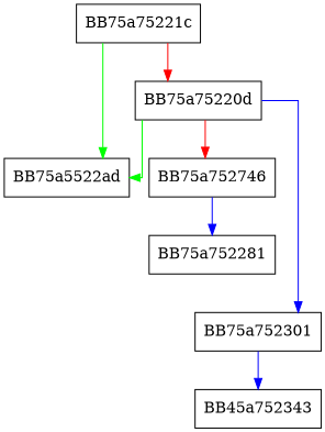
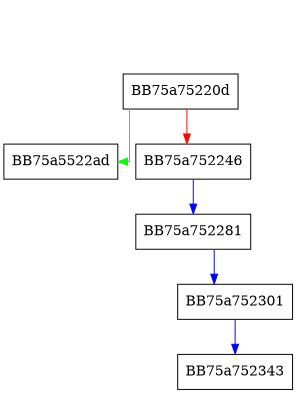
  digraph {
    fontname="DejaVu Serif"
    splines=ortho
    node [fontname="DejaVu Serif" shape=box]
    edge [color=blue fontname="DejaVu Serif"]
    n1 [label=BB75a5522ad]
-   BB75a75221c
    n3 [label=BB75a75220d]
-   BB75a752246 [label=BB75a752746]
+   BB75a752246
    BB75a752281
    BB75a752301
-   BB75a752343 [label=BB45a752343]
-   BB75a75221c -> n1 [color=green]
-   BB75a75221c -> n3 [color=red]
+   BB75a752343
    n3 -> n1 [color=green]
    n3 -> BB75a752246 [color=red]
    BB75a752246 -> BB75a752281
-   n3 -> BB75a752301
+   BB75a752281 -> BB75a752301
    BB75a752301 -> BB75a752343
  }
